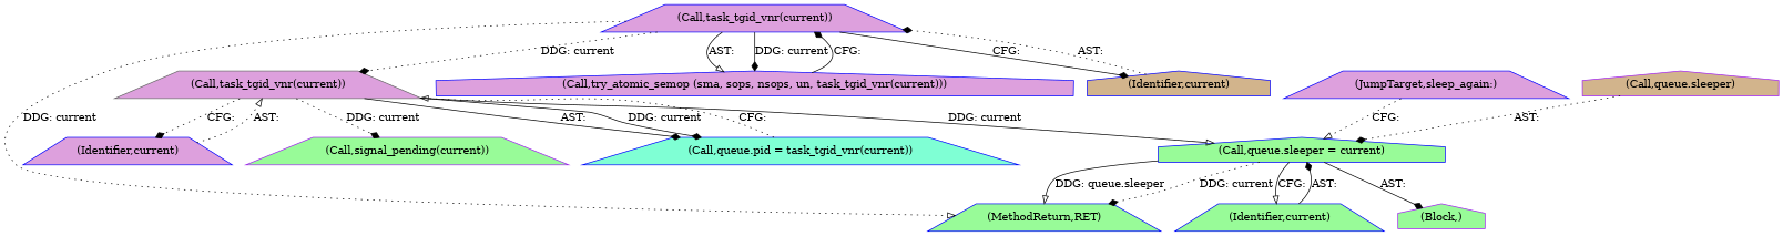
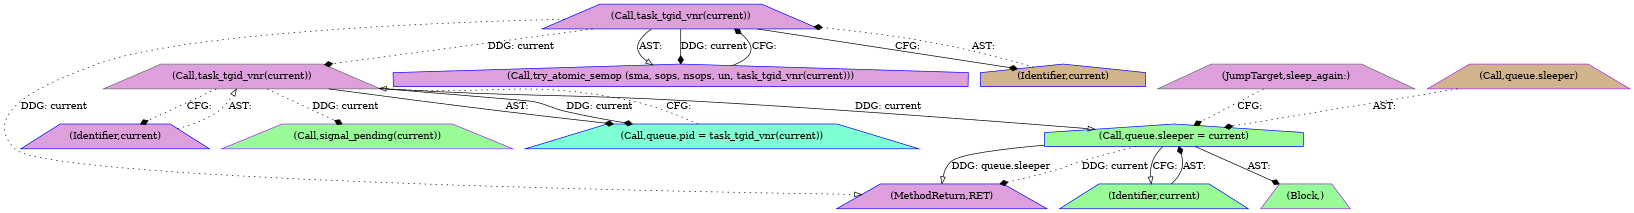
  digraph {
    node [color=blue fillcolor=plum shape=trapezium style=filled]
    edge [arrowhead=diamond style=solid]
    n1 [fillcolor=palegreen label="(Call,queue.sleeper = current)" shape=house]
    n2 [fillcolor=palegreen label="(Identifier,current)"]
-   n3 [color=purple fillcolor=palegreen label="(Block,)" shape=house]
-   n4 [fillcolor=palegreen label="(MethodReturn,RET)"]
+   n3 [color=purple fillcolor=palegreen label="(Block,)"]
+   n4 [label="(MethodReturn,RET)"]
    n5 [color=gray40 label="(Call,task_tgid_vnr(current))"]
    n6 [label="(Identifier,current)"]
    n7 [color=purple fillcolor=palegreen label="(Call,signal_pending(current))"]
    n8 [fillcolor=aquamarine label="(Call,queue.pid = task_tgid_vnr(current))"]
    n9 [label="(Call,task_tgid_vnr(current))"]
    n10 [label="(Call,try_atomic_semop (sma, sops, nsops, un, task_tgid_vnr(current)))" shape=house]
    n11 [fillcolor=tan label="(Identifier,current)" shape=house]
-   n12 [label="(JumpTarget,sleep_again:)"]
-   n13 [color=purple fillcolor=tan label="(Call,queue.sleeper)" shape=house]
+   n12 [color=gray40 label="(JumpTarget,sleep_again:)"]
+   n13 [color=purple fillcolor=tan label="(Call,queue.sleeper)"]
    n1 -> n2 [arrowhead=onormal label="CFG: "]
    n1 -> n3 [label="AST: "]
    n1 -> n4 [arrowhead=onormal label="DDG: queue.sleeper"]
    n1 -> n4 [label="DDG: current" style=dotted]
    n2 -> n1 [label="AST: "]
    n5 -> n1 [arrowhead=onormal label="DDG: current"]
    n5 -> n6 [label="CFG: " style=dotted]
    n5 -> n7 [label="DDG: current" style=dotted]
    n5 -> n8 [label="AST: "]
    n5 -> n8 [label="DDG: current"]
    n6 -> n5 [arrowhead=onormal label="AST: " style=dotted]
    n8 -> n5 [arrowhead=onormal label="CFG: " style=dotted]
    n9 -> n4 [arrowhead=onormal label="DDG: current" style=dotted]
    n9 -> n5 [label="DDG: current" style=dotted]
    n9 -> n10 [arrowhead=onormal label="AST: "]
    n9 -> n10 [label="DDG: current"]
    n9 -> n11 [label="CFG: "]
    n10 -> n9 [label="CFG: "]
    n11 -> n9 [label="AST: " style=dotted]
-   n12 -> n1 [arrowhead=onormal label="CFG: " style=dotted]
+   n12 -> n1 [label="CFG: " style=dotted]
    n13 -> n1 [label="AST: " style=dotted]
  }
